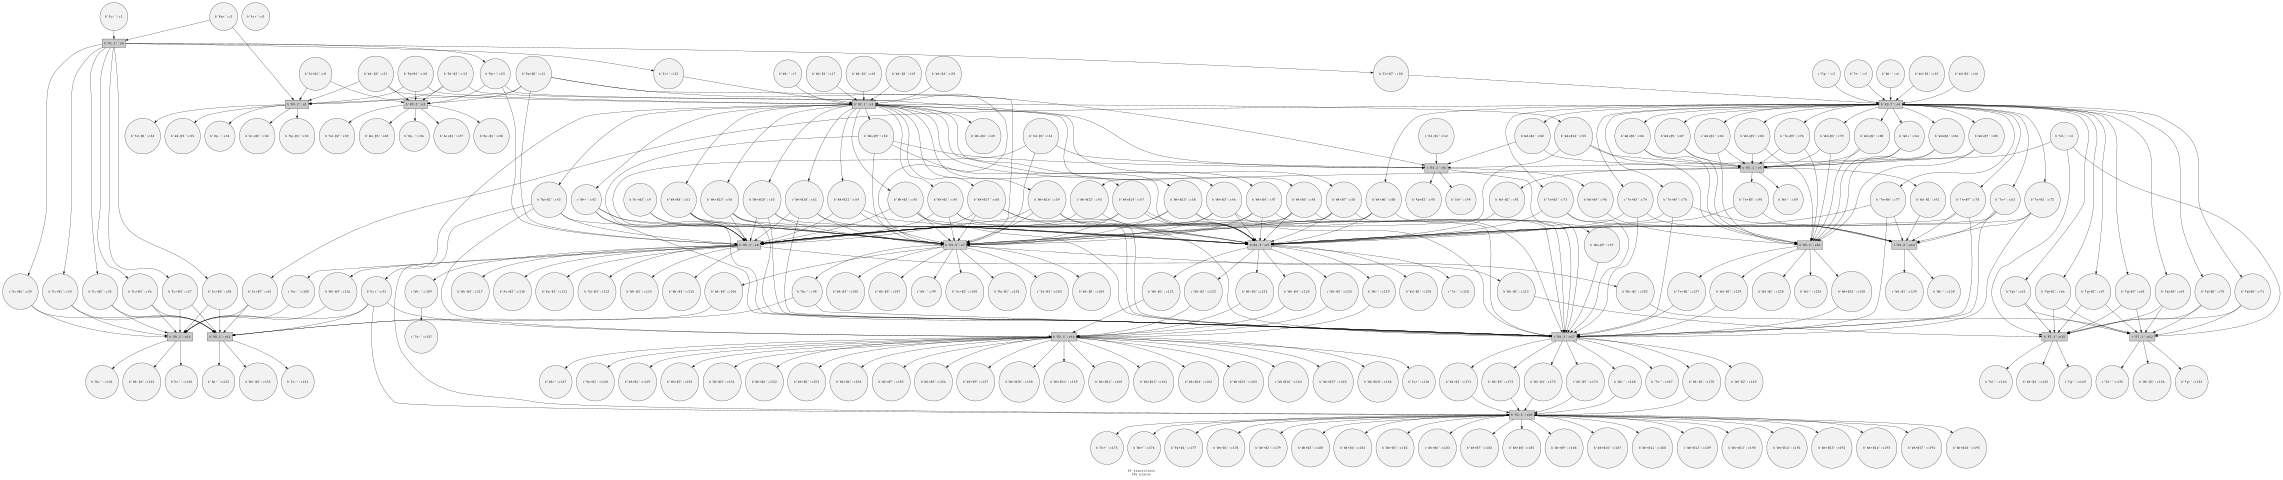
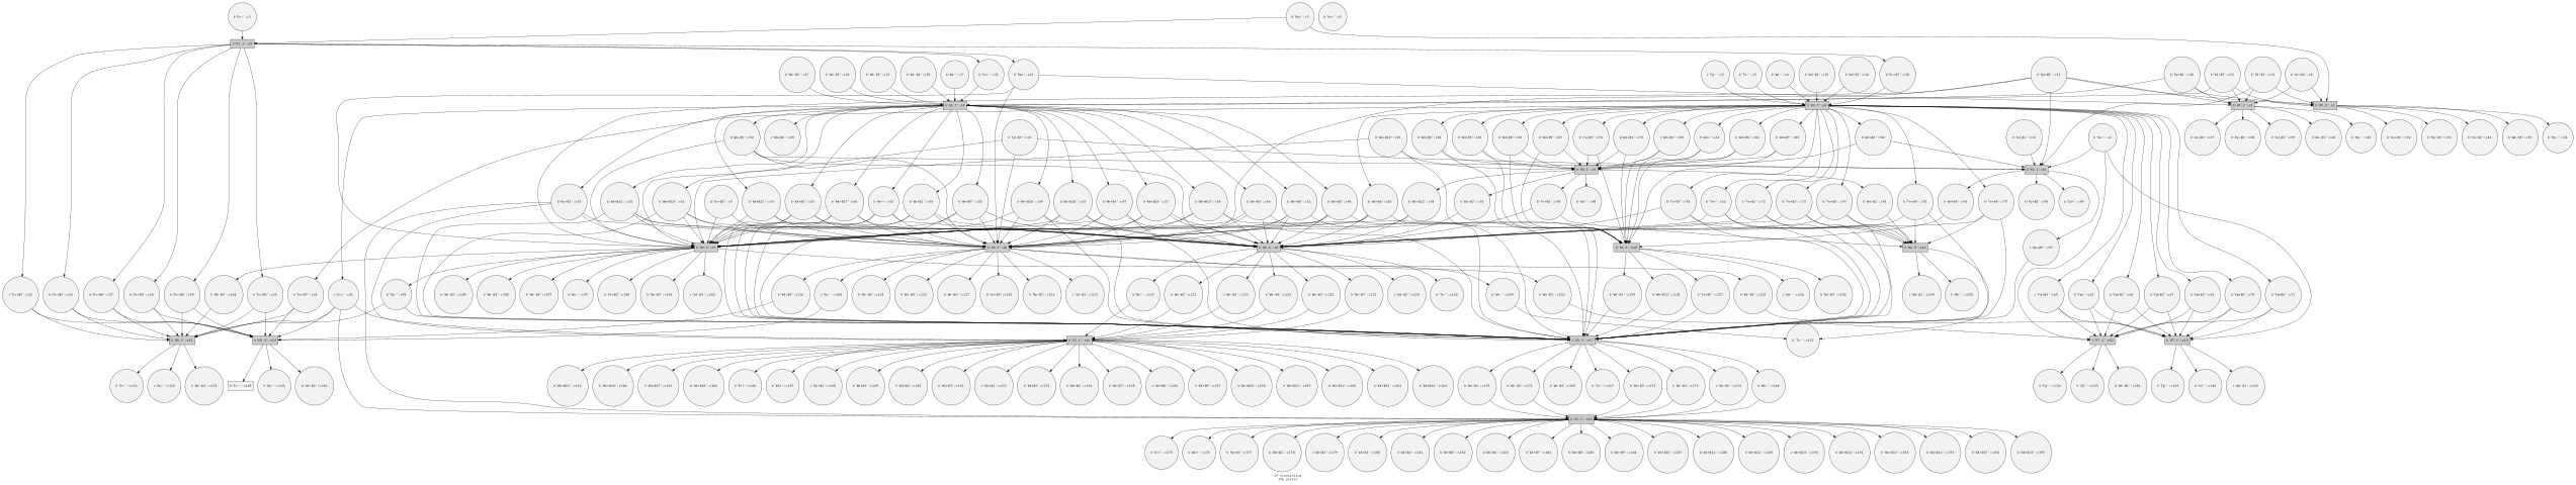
  digraph {
    fontname="IBM Plex Mono"
    label="19 transitions\n196 places"
    node [fillcolor=gray95 fontname="IBM Plex Mono" shape=circle style=filled]
    edge [fontname="IBM Plex Mono"]
    n1 [fillcolor=gray80 label="b'R1.1':e0" shape=box]
    n2 [label="b'Ec+':c22"]
    n3 [label="b'Rp+':c23"]
    n4 [label="b'Ec+@1':c24"]
    n5 [label="b'Ec+@2':c25"]
    n6 [label="b'Ec+@3':c26"]
    n7 [label="b'Ec+@4':c27"]
    n8 [label="b'Ec+@5':c28"]
    n9 [label="b'Ec+@6':c29"]
    n10 [label="b'Ec+@7':c30"]
    n11 [fillcolor=gray80 label="b'R2.1':e3" shape=box]
    n12 [fillcolor=gray80 label="b'R9.2':e2" shape=box]
    n13 [fillcolor=gray80 label="b'R9.3':e7" shape=box]
    n14 [fillcolor=gray80 label="b'R9.3':e8" shape=box]
    n15 [fillcolor=gray80 label="b'R8.1':e11" shape=box]
    n16 [fillcolor=gray80 label="b'R8.1':e14" shape=box]
    n17 [fillcolor=gray80 label="b'R3.7':e4" shape=box]
    n18 [fillcolor=gray80 label="b'R9.2':e1" shape=box]
    n19 [label="b'Rp-':c31"]
    n20 [label="b'Ac+@1':c32"]
    n21 [label="b'Rp-@1':c33"]
    n22 [label="b'Sd-@2':c34"]
    n23 [label="b'Wk-@5':c35"]
    n24 [label="b'Rp-':c36"]
    n25 [label="b'Ac+@1':c37"]
    n26 [label="b'Rp-@1':c38"]
    n27 [label="b'Sd-@2':c39"]
    n28 [label="b'Wk-@5':c40"]
    n29 [label="b'Ec+':c41"]
    n30 [label="b'Wk+':c42"]
    n31 [label="b'Rp+@1':c43"]
    n32 [label="b'Wk+@1':c44"]
    n33 [label="b'Wk+@2':c45"]
    n34 [label="b'Wk+@3':c46"]
    n35 [label="b'Wk+@4':c47"]
    n36 [label="b'Wk+@5':c48"]
    n37 [label="b'Wk+@6':c49"]
    n38 [label="b'Wk+@7':c50"]
    n39 [label="b'Wk+@8':c51"]
    n40 [label="b'Wk+@9':c52"]
    n41 [label="b'Wk+@10':c53"]
    n42 [label="b'Wk+@11':c54"]
    n43 [label="b'Wk+@12':c55"]
    n44 [label="b'Wk+@13':c56"]
    n45 [label="b'Wk+@14':c57"]
    n46 [label="b'Wk+@15':c58"]
    n47 [label="b'Wk+@16':c59"]
    n48 [label="b'Wk+@17':c60"]
    n49 [label="b'Wk+@18':c61"]
    n50 [fillcolor=gray80 label="b'R2.1':e16" shape=box]
    n51 [fillcolor=gray80 label="b'R2.1':e18" shape=box]
    n52 [fillcolor=gray80 label="b'R6.3':e9" shape=box]
    n53 [fillcolor=gray80 label="b'R6.3':e17" shape=box]
    n54 [fillcolor=gray80 label="b'R4.1':e6" shape=box]
    n55 [fillcolor=gray80 label="b'R5.1':e5" shape=box]
    n56 [fillcolor=gray80 label="b'R5.1':e10" shape=box]
    n57 [label="b'Fg+':c62"]
    n58 [label="b'Te+':c63"]
    n59 [label="b'Wd+':c64"]
    n60 [label="b'Ec+@7':c65"]
    n61 [label="b'Fg+@1':c66"]
    n62 [label="b'Fg+@2':c67"]
    n63 [label="b'Fg+@3':c68"]
    n64 [label="b'Fg+@4':c69"]
    n65 [label="b'Fg+@5':c70"]
    n66 [label="b'Fg+@6':c71"]
    n67 [label="b'Te+@1':c72"]
    n68 [label="b'Te+@2':c73"]
    n69 [label="b'Te+@3':c74"]
    n70 [label="b'Te+@4':c75"]
    n71 [label="b'Te+@5':c76"]
    n72 [label="b'Te+@6':c77"]
    n73 [label="b'Te+@7':c78"]
    n74 [label="b'Wd+@1':c79"]
    n75 [label="b'Wd+@2':c80"]
    n76 [label="b'Wd+@3':c81"]
    n77 [label="b'Wd+@4':c82"]
    n78 [label="b'Wd+@5':c83"]
    n79 [label="b'Wd+@6':c84"]
    n80 [label="b'Wd+@7':c85"]
    n81 [label="b'Wd+@8':c86"]
    n82 [label="b'Wd+@9':c87"]
    n83 [label="b'Wk+@6':c88"]
    n84 [fillcolor=gray80 label="b'R7.1':e12" shape=box]
    n85 [fillcolor=gray80 label="b'R7.1':e15" shape=box]
    n86 [fillcolor=gray80 label="b'R6.2':e13" shape=box]
    n87 [label="b'Wd-':c89"]
    n88 [label="b'Te+@5':c90"]
    n89 [label="b'Wd-@1':c91"]
    n90 [label="b'Wd-@2':c92"]
    n91 [label="b'Wk+@12':c93"]
    n92 [label="b'Sd+':c94"]
    n93 [label="b'Rp+@2':c95"]
    n94 [label="b'Wd+@4':c96"]
    n95 [label="b'Wk+@9':c97"]
    n96 [label="b'Rp-':c98"]
    n97 [label="b'Wk-':c99"]
    n98 [label="b'Ac+@2':c100"]
    n99 [label="b'Rp-@1':c101"]
    n100 [label="b'Sd-@3':c102"]
    n101 [label="b'Wk-@1':c103"]
    n102 [label="b'Wk-@2':c104"]
    n103 [label="b'Wk-@3':c105"]
    n104 [label="b'Wk-@4':c106"]
    n105 [label="b'Wk-@5':c107"]
    n106 [label="b'Rp-':c108"]
    n107 [label="b'Wk-':c109"]
    n108 [label="b'Ac+@2':c110"]
    n109 [label="b'Rp-@1':c111"]
    n110 [label="b'Sd-@3':c112"]
    n111 [label="b'Wk-@1':c113"]
    n112 [label="b'Wk-@2':c114"]
    n113 [label="b'Wk-@3':c115"]
    n114 [label="b'Wk-@4':c116"]
    n115 [label="b'Wk-@5':c117"]
    n116 [label="b'Te-':c137"]
    n117 [label="b'Te-':c118"]
    n118 [label="b'Wk-':c119"]
    n119 [label="b'Wd-@2':c120"]
    n120 [label="b'Wk-@1':c121"]
    n121 [label="b'Wk-@2':c122"]
    n122 [label="b'Wk-@3':c123"]
    n123 [label="b'Wk-@4':c124"]
    n124 [label="b'Wk-@5':c125"]
    n125 [label="b'Wd-':c126"]
    n126 [label="b'Te+@5':c127"]
    n127 [label="b'Wd-@1':c128"]
    n128 [label="b'Wd-@2':c129"]
    n129 [label="b'Wk+@12':c130"]
    n130 [label="b'Ec-':c131"]
    n131 [label="b'Rp-':c132"]
    n132 [label="b'Wk-@4':c133"]
    n133 [label="b'Fg-':c134"]
    n134 [label="b'Sd-':c135"]
    n135 [label="b'Wk-@1':c136"]
    n136 [label="b'Wk-':c138"]
    n137 [label="b'Wd-@1':c139"]
-   n138 [label="b'Ec-':c140"]
+   n138 [label="b'Ec-':c140" shape=box]
    n139 [label="b'Rp-':c141"]
    n140 [label="b'Wk-@4':c142"]
    n141 [label="b'Fg-':c143"]
    n142 [label="b'Sd-':c144"]
    n143 [label="b'Wk-@1':c145"]
    n144 [label="b'Ec+':c146"]
    n145 [label="b'Wk+':c147"]
    n146 [label="b'Rp+@1':c148"]
    n147 [label="b'Wk+@1':c149"]
    n148 [label="b'Wk+@2':c150"]
    n149 [label="b'Wk+@3':c151"]
    n150 [label="b'Wk+@4':c152"]
    n151 [label="b'Wk+@5':c153"]
    n152 [label="b'Wk+@6':c154"]
    n153 [label="b'Wk+@7':c155"]
    n154 [label="b'Wk+@8':c156"]
    n155 [label="b'Wk+@9':c157"]
    n156 [label="b'Wk+@10':c158"]
    n157 [label="b'Wk+@11':c159"]
    n158 [label="b'Wk+@12':c160"]
    n159 [label="b'Wk+@13':c161"]
    n160 [label="b'Wk+@14':c162"]
    n161 [label="b'Wk+@15':c163"]
    n162 [label="b'Wk+@16':c164"]
    n163 [label="b'Wk+@17':c165"]
    n164 [label="b'Wk+@18':c166"]
    n165 [label="b'Te-':c167"]
    n166 [label="b'Wk-':c168"]
    n167 [label="b'Wd-@2':c169"]
    n168 [label="b'Wk-@1':c170"]
    n169 [label="b'Wk-@2':c171"]
    n170 [label="b'Wk-@3':c172"]
    n171 [label="b'Wk-@4':c173"]
    n172 [label="b'Wk-@5':c174"]
    n173 [label="b'Ec+':c175"]
    n174 [label="b'Wk+':c176"]
    n175 [label="b'Rp+@1':c177"]
    n176 [label="b'Wk+@1':c178"]
    n177 [label="b'Wk+@2':c179"]
    n178 [label="b'Wk+@3':c180"]
    n179 [label="b'Wk+@4':c181"]
    n180 [label="b'Wk+@5':c182"]
    n181 [label="b'Wk+@6':c183"]
    n182 [label="b'Wk+@7':c184"]
    n183 [label="b'Wk+@8':c185"]
    n184 [label="b'Wk+@9':c186"]
    n185 [label="b'Wk+@10':c187"]
    n186 [label="b'Wk+@11':c188"]
    n187 [label="b'Wk+@12':c189"]
    n188 [label="b'Wk+@13':c190"]
    n189 [label="b'Wk+@14':c191"]
    n190 [label="b'Wk+@15':c192"]
    n191 [label="b'Wk+@16':c193"]
    n192 [label="b'Wk+@17':c194"]
    n193 [label="b'Wk+@18':c195"]
    n194 [label="b'Ac+':c0"]
    n195 [label="b'Ec-':c1"]
    n196 [label="b'Fg-':c2"]
    n197 [label="b'Rp+':c3"]
    n198 [label="b'Sd-':c4"]
    n199 [label="b'Te-':c5"]
    n200 [label="b'Wd-':c6"]
    n201 [label="b'Wk-':c7"]
    n202 [label="b'Ac+@1':c8"]
    n203 [label="b'Ac+@2':c9"]
    n204 [label="b'Rp+@1':c10"]
    n205 [label="b'Rp+@2':c11"]
    n206 [label="b'Sd-@1':c12"]
    n207 [label="b'Sd-@2':c13"]
    n208 [label="b'Sd-@3':c14"]
    n209 [label="b'Wd-@1':c15"]
    n210 [label="b'Wd-@2':c16"]
    n211 [label="b'Wk-@1':c17"]
    n212 [label="b'Wk-@2':c18"]
    n213 [label="b'Wk-@3':c19"]
    n214 [label="b'Wk-@4':c20"]
    n215 [label="b'Wk-@5':c21"]
    n1 -> n2
    n1 -> n3
    n1 -> n4
    n1 -> n5
    n1 -> n6
    n1 -> n7
    n1 -> n8
    n1 -> n9
    n1 -> n10
    n2 -> n11
    n3 -> n12
    n3 -> n13
    n3 -> n14
    n4 -> n15
    n4 -> n16
    n5 -> n15
    n5 -> n16
    n6 -> n15
    n6 -> n16
    n7 -> n15
    n7 -> n16
    n8 -> n15
    n8 -> n16
    n9 -> n15
    n9 -> n16
    n10 -> n17
    n11 -> n29
    n11 -> n30
    n11 -> n31
    n11 -> n32
    n11 -> n33
    n11 -> n34
    n11 -> n35
    n11 -> n36
    n11 -> n37
    n11 -> n38
    n11 -> n39
    n11 -> n40
    n11 -> n41
    n11 -> n42
-   n11 -> n43
    n11 -> n44
    n11 -> n45
    n11 -> n46
    n11 -> n47
    n11 -> n48
    n11 -> n49
    n12 -> n24
    n12 -> n25
    n12 -> n26
    n12 -> n27
    n12 -> n28
    n13 -> n96
    n13 -> n97
    n13 -> n98
    n13 -> n99
    n13 -> n100
    n13 -> n101
    n13 -> n102
    n13 -> n103
    n13 -> n104
    n13 -> n105
    n14 -> n106
    n14 -> n107
    n14 -> n108
    n14 -> n109
    n14 -> n110
    n14 -> n111
    n14 -> n112
    n14 -> n113
    n14 -> n114
    n14 -> n115
    n15 -> n130
    n15 -> n131
    n15 -> n132
    n16 -> n138
    n16 -> n139
    n16 -> n140
    n17 -> n57
    n17 -> n58
    n17 -> n59
    n17 -> n60
    n17 -> n61
    n17 -> n62
    n17 -> n63
    n17 -> n64
    n17 -> n65
    n17 -> n66
    n17 -> n67
    n17 -> n68
    n17 -> n69
    n17 -> n70
    n17 -> n71
    n17 -> n72
    n17 -> n73
    n17 -> n74
    n17 -> n75
    n17 -> n76
    n17 -> n77
    n17 -> n78
    n17 -> n79
    n17 -> n80
    n17 -> n81
    n17 -> n82
    n17 -> n83
    n18 -> n19
    n18 -> n20
    n18 -> n21
    n18 -> n22
    n18 -> n23
    n29 -> n15
    n29 -> n16
    n29 -> n50
    n29 -> n51
    n30 -> n13
    n30 -> n14
    n30 -> n52
    n30 -> n53
    n31 -> n13
    n31 -> n14
    n31 -> n50
    n31 -> n51
    n32 -> n13
    n32 -> n14
    n32 -> n52
    n32 -> n53
    n33 -> n13
    n33 -> n14
    n33 -> n52
    n33 -> n53
    n34 -> n13
    n34 -> n14
    n34 -> n52
    n34 -> n53
    n35 -> n13
    n35 -> n14
    n35 -> n52
    n35 -> n53
    n36 -> n13
    n36 -> n14
    n36 -> n52
    n36 -> n53
    n38 -> n13
    n38 -> n14
    n38 -> n52
    n38 -> n53
    n39 -> n13
    n39 -> n14
    n39 -> n52
    n39 -> n53
    n40 -> n13
    n40 -> n14
    n40 -> n52
    n40 -> n54
    n41 -> n13
    n41 -> n14
    n41 -> n52
    n41 -> n53
    n42 -> n13
    n42 -> n14
    n42 -> n52
    n43 -> n13
    n43 -> n55
    n43 -> n56
    n44 -> n13
    n44 -> n14
    n44 -> n52
    n44 -> n53
    n45 -> n13
    n45 -> n14
    n45 -> n52
    n45 -> n53
    n46 -> n13
    n46 -> n14
    n46 -> n52
    n46 -> n53
    n47 -> n13
    n47 -> n14
    n47 -> n52
    n47 -> n53
    n48 -> n13
    n48 -> n14
    n48 -> n52
    n48 -> n53
    n49 -> n13
    n49 -> n14
    n49 -> n52
    n49 -> n53
    n50 -> n144
    n50 -> n145
    n50 -> n146
    n50 -> n147
    n50 -> n148
    n50 -> n149
    n50 -> n150
    n50 -> n151
    n50 -> n152
    n50 -> n153
    n50 -> n154
    n50 -> n155
    n50 -> n156
    n50 -> n157
    n50 -> n158
    n50 -> n159
    n50 -> n160
    n50 -> n161
    n50 -> n162
    n50 -> n163
    n50 -> n164
    n51 -> n173
    n51 -> n174
    n51 -> n175
    n51 -> n176
    n51 -> n177
    n51 -> n178
    n51 -> n179
    n51 -> n180
    n51 -> n181
    n51 -> n182
    n51 -> n183
    n51 -> n184
    n51 -> n185
    n51 -> n186
    n51 -> n187
    n51 -> n188
    n51 -> n189
    n51 -> n190
    n51 -> n191
    n51 -> n192
    n51 -> n193
    n52 -> n117
    n52 -> n118
    n52 -> n119
    n52 -> n120
    n52 -> n121
    n52 -> n122
    n52 -> n123
    n52 -> n124
    n53 -> n165
    n53 -> n166
    n53 -> n167
    n53 -> n168
    n53 -> n169
    n53 -> n170
    n53 -> n171
    n53 -> n172
    n54 -> n92
    n54 -> n93
    n54 -> n94
    n54 -> n95
    n55 -> n87
    n55 -> n88
    n55 -> n89
    n55 -> n90
    n55 -> n91
    n56 -> n125
    n56 -> n126
    n56 -> n127
    n56 -> n128
    n56 -> n129
    n57 -> n84
    n57 -> n85
    n58 -> n52
    n58 -> n53
    n58 -> n86
    n59 -> n55
    n59 -> n56
    n60 -> n15
    n60 -> n16
    n61 -> n84
    n61 -> n85
    n62 -> n84
    n62 -> n85
    n63 -> n84
    n63 -> n85
    n64 -> n84
    n64 -> n85
    n65 -> n84
    n65 -> n85
    n66 -> n84
    n66 -> n85
    n67 -> n52
    n67 -> n53
    n67 -> n86
    n68 -> n52
    n68 -> n53
    n68 -> n86
    n69 -> n52
    n69 -> n53
    n69 -> n86
    n70 -> n52
    n70 -> n53
    n70 -> n86
    n71 -> n55
    n71 -> n56
    n72 -> n52
    n72 -> n53
    n72 -> n86
    n73 -> n52
    n73 -> n53
    n73 -> n86
    n74 -> n55
    n74 -> n56
    n75 -> n55
    n75 -> n56
    n76 -> n55
    n76 -> n56
    n77 -> n54
    n77 -> n55
    n78 -> n55
    n78 -> n56
    n79 -> n55
    n79 -> n56
    n80 -> n55
    n80 -> n56
    n81 -> n55
    n81 -> n56
    n82 -> n55
    n82 -> n56
    n83 -> n13
    n83 -> n14
    n83 -> n52
    n83 -> n53
    n84 -> n133
    n84 -> n134
    n84 -> n135
    n85 -> n141
    n85 -> n142
    n85 -> n143
+   n86 -> n116
    n86 -> n136
    n86 -> n137
    n88 -> n52
    n88 -> n86
    n89 -> n86
    n90 -> n52
    n91 -> n14
    n91 -> n52
    n94 -> n56
    n95 -> n53
    n96 -> n15
    n96 -> n53
    n101 -> n84
    n104 -> n15
    n106 -> n16
    n107 -> n116
    n111 -> n85
    n114 -> n16
    n118 -> n50
    n120 -> n50
    n121 -> n50
    n122 -> n50
    n123 -> n50
    n124 -> n50
    n126 -> n53
    n128 -> n53
    n129 -> n53
    n166 -> n51
    n168 -> n51
    n169 -> n51
    n170 -> n51
    n171 -> n51
    n172 -> n51
    n195 -> n1
    n196 -> n17
    n197 -> n1
    n197 -> n18
    n198 -> n54
    n198 -> n84
    n198 -> n85
    n199 -> n17
    n200 -> n17
    n201 -> n11
    n202 -> n12
    n202 -> n18
    n203 -> n13
    n203 -> n14
    n204 -> n11
    n204 -> n12
    n204 -> n18
    n205 -> n12
    n205 -> n13
    n205 -> n14
    n205 -> n18
    n205 -> n54
    n206 -> n54
    n207 -> n12
    n207 -> n18
    n207 -> n54
    n208 -> n13
    n208 -> n14
    n208 -> n54
    n209 -> n17
    n210 -> n17
    n211 -> n11
    n212 -> n11
    n213 -> n11
    n214 -> n11
    n215 -> n11
    n215 -> n12
    n215 -> n18
  }
